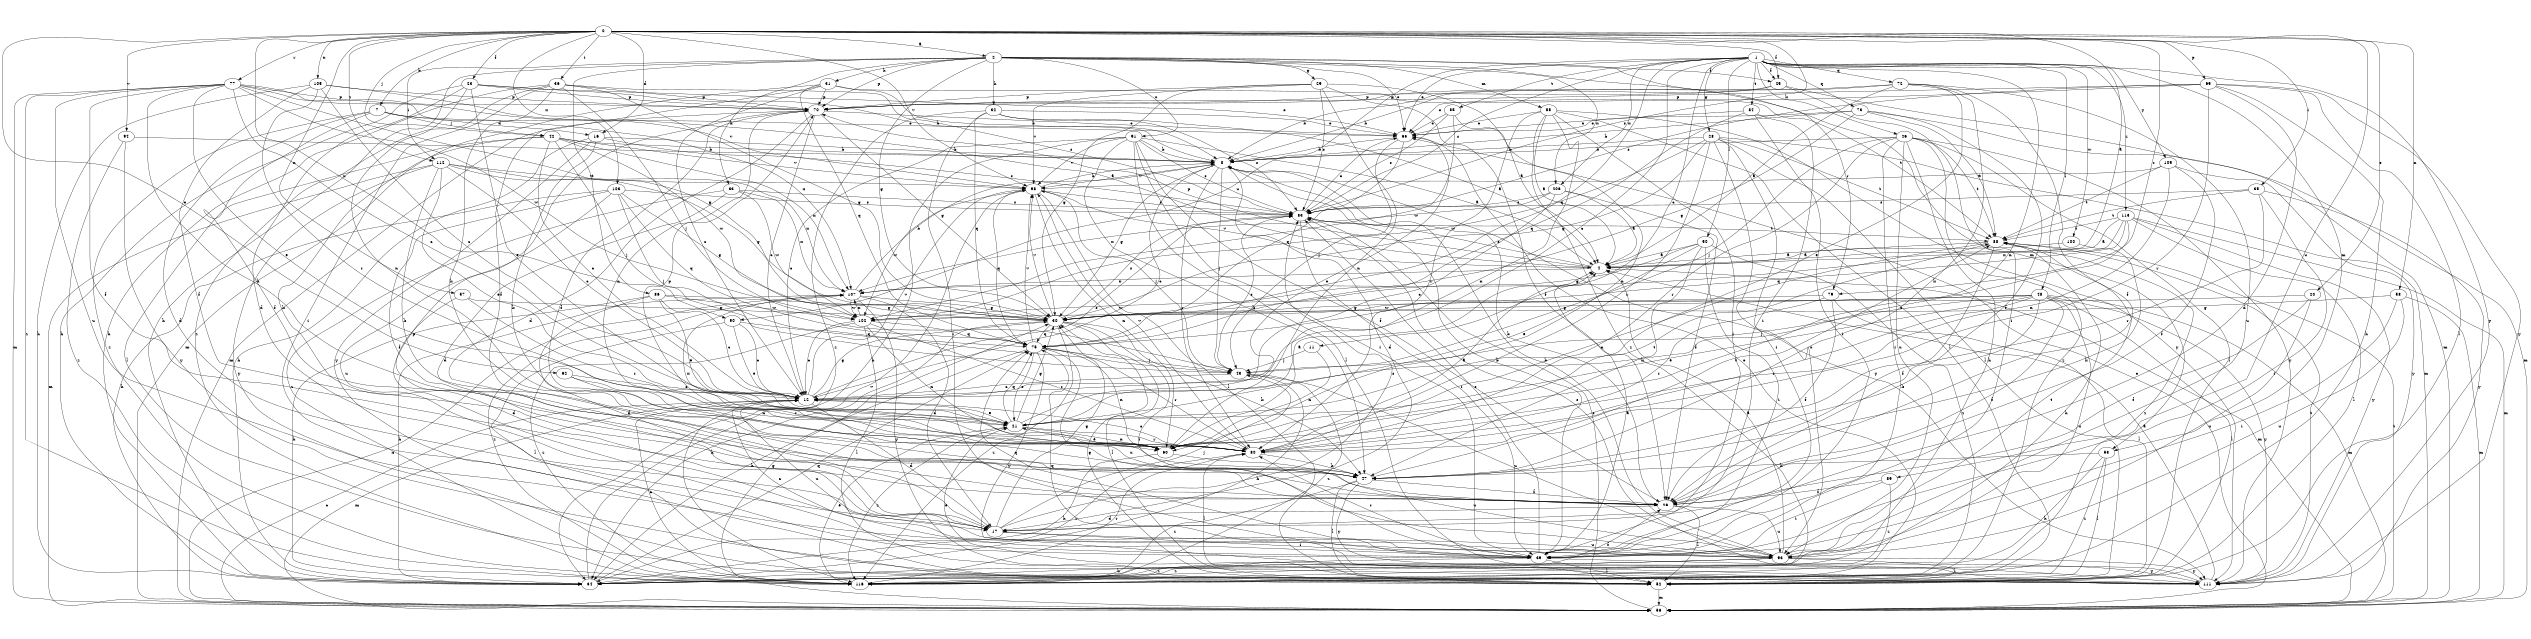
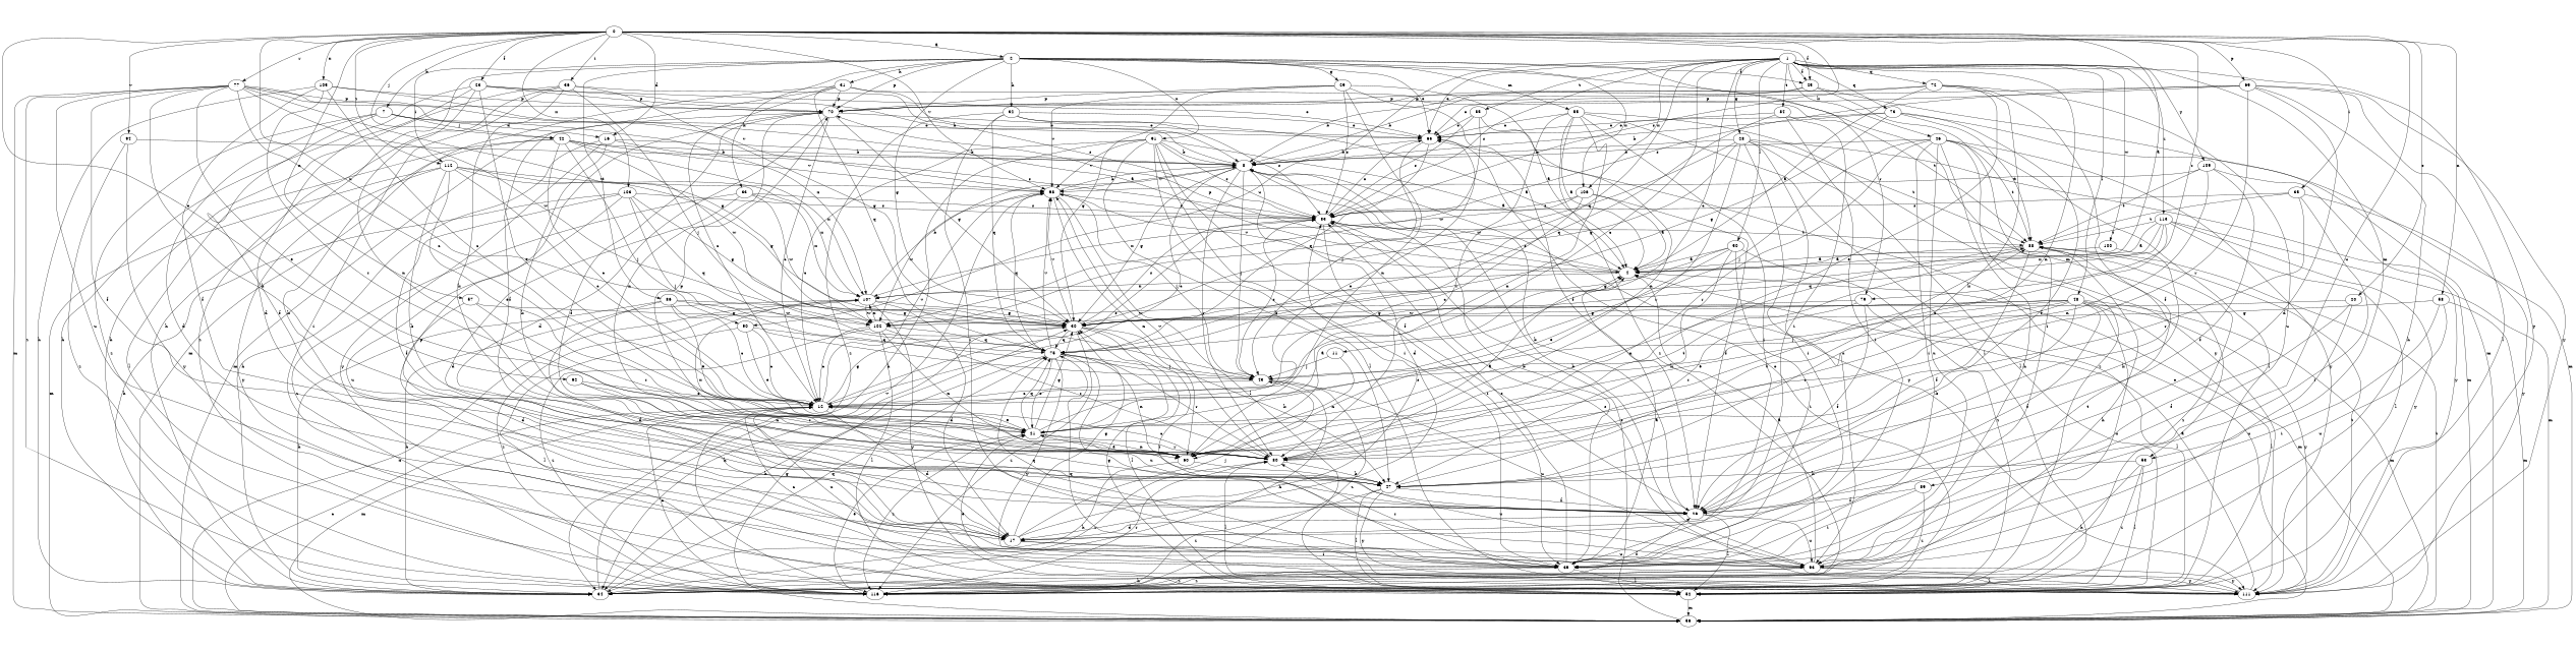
  strict digraph {
    0
    2
    4
    7
    16
    20
    23
    25
    35
    36
    42
    57
    58
    62
    69
    77
    79
    83
    89
    90
    94
    98
    103
    105
    112
    53
    65
-   106 [label=206]
+   106
    29
    30
    31
    32
    33
    34
    55
    70
    86
    91
    56
    107
    17
    26
    116
    111
    8
    47
    93
    102
    60
    21
    39
    80
    88
    43
    12
    52
    75
    1
    11
    28
    46
    48
    50
    72
    73
    84
    85
    100
    109
    113
    0 -> 2 [label=a]
    0 -> 4 [label=a]
    0 -> 7 [label=b]
    0 -> 16 [label=d]
    0 -> 20 [label=e]
    0 -> 23 [label=f]
    0 -> 25 [label=f]
    0 -> 35 [label=i]
    0 -> 36 [label=i]
    0 -> 42 [label=j]
    0 -> 57 [label=n]
    0 -> 58 [label=n]
    0 -> 62 [label=o]
    0 -> 69 [label=p]
    0 -> 77 [label=r]
    0 -> 79 [label=r]
    0 -> 83 [label=s]
    0 -> 89 [label=u]
    0 -> 90 [label=u]
    0 -> 94 [label=v]
    0 -> 98 [label=v]
    0 -> 103 [label=x]
    0 -> 105 [label=x]
    0 -> 112 [label=z]
    2 -> 25 [label=f]
    2 -> 79 [label=r]
    2 -> 112 [label=i]
    2 -> 53 [label=m]
    2 -> 65 [label=o]
    2 -> 106 [label=x]
    2 -> 29 [label=g]
    2 -> 30 [label=g]
    2 -> 31 [label=h]
    2 -> 32 [label=h]
    2 -> 33 [label=h]
    2 -> 34 [label=h]
    2 -> 55 [label=m]
    2 -> 70 [label=p]
    2 -> 86 [label=t]
    2 -> 91 [label=u]
    4 -> 83 [label=s]
    4 -> 98 [label=v]
    4 -> 70 [label=p]
    4 -> 56 [label=m]
    4 -> 107 [label=x]
    7 -> 16 [label=d]
    7 -> 42 [label=j]
    7 -> 65 [label=o]
    7 -> 17 [label=d]
    7 -> 26 [label=f]
    7 -> 116 [label=z]
    16 -> 83 [label=s]
    16 -> 34 [label=h]
    16 -> 111 [label=y]
    16 -> 8 [label=b]
    16 -> 47 [label=k]
    20 -> 26 [label=f]
    20 -> 93 [label=u]
    20 -> 102 [label=w]
    23 -> 65 [label=o]
    23 -> 34 [label=h]
    23 -> 70 [label=p]
    23 -> 17 [label=d]
    23 -> 8 [label=b]
    23 -> 60 [label=n]
    23 -> 21 [label=e]
    25 -> 70 [label=p]
    25 -> 56 [label=m]
    25 -> 8 [label=b]
    25 -> 39 [label=i]
    35 -> 83 [label=s]
    35 -> 111 [label=y]
    35 -> 39 [label=i]
    35 -> 80 [label=r]
    35 -> 88 [label=t]
    36 -> 83 [label=s]
    36 -> 30 [label=g]
    36 -> 34 [label=h]
-   36 -> 70 [label=p]
    36 -> 116 [label=z]
    36 -> 47 [label=k]
    36 -> 39 [label=i]
    36 -> 43 [label=j]
    42 -> 98 [label=v]
    42 -> 107 [label=x]
    42 -> 8 [label=b]
    42 -> 47 [label=k]
    42 -> 102 [label=w]
    42 -> 43 [label=j]
    42 -> 12 [label=c]
    42 -> 52 [label=l]
    57 -> 30 [label=g]
    57 -> 17 [label=d]
    57 -> 80 [label=r]
    58 -> 30 [label=g]
    58 -> 56 [label=m]
    58 -> 93 [label=u]
    58 -> 39 [label=i]
    62 -> 60 [label=n]
    62 -> 80 [label=r]
    62 -> 12 [label=c]
    69 -> 83 [label=s]
    69 -> 65 [label=o]
    69 -> 34 [label=h]
    69 -> 70 [label=p]
    69 -> 17 [label=d]
    69 -> 111 [label=y]
    69 -> 80 [label=r]
    69 -> 52 [label=l]
    77 -> 98 [label=v]
    77 -> 30 [label=g]
    77 -> 70 [label=p]
    77 -> 56 [label=m]
    77 -> 107 [label=x]
    77 -> 26 [label=f]
    77 -> 116 [label=z]
    77 -> 47 [label=k]
    77 -> 93 [label=u]
    77 -> 102 [label=w]
    77 -> 21 [label=e]
    77 -> 12 [label=c]
    79 -> 30 [label=g]
    79 -> 26 [label=f]
    79 -> 80 [label=r]
    79 -> 52 [label=l]
    83 -> 65 [label=o]
    83 -> 39 [label=i]
    83 -> 88 [label=t]
    89 -> 26 [label=f]
    89 -> 116 [label=z]
    89 -> 39 [label=i]
    90 -> 21 [label=e]
    90 -> 12 [label=c]
    90 -> 52 [label=l]
    90 -> 75 [label=q]
    94 -> 116 [label=z]
    94 -> 111 [label=y]
    94 -> 8 [label=b]
    98 -> 83 [label=s]
    98 -> 8 [label=b]
    98 -> 102 [label=w]
    98 -> 60 [label=n]
    98 -> 43 [label=j]
    98 -> 52 [label=l]
    98 -> 75 [label=q]
    103 -> 83 [label=s]
    103 -> 30 [label=g]
    103 -> 34 [label=h]
    103 -> 26 [label=f]
    103 -> 93 [label=u]
    103 -> 43 [label=j]
    103 -> 75 [label=q]
    105 -> 4 [label=a]
    105 -> 34 [label=h]
    105 -> 70 [label=p]
    105 -> 26 [label=f]
    105 -> 80 [label=r]
    105 -> 12 [label=c]
    112 -> 98 [label=v]
    112 -> 30 [label=g]
    112 -> 56 [label=m]
    112 -> 107 [label=x]
    112 -> 111 [label=y]
    112 -> 47 [label=k]
    112 -> 21 [label=e]
    112 -> 12 [label=c]
    53 -> 34 [label=h]
    53 -> 116 [label=z]
    53 -> 47 [label=k]
    53 -> 52 [label=l]
    65 -> 8 [label=b]
    65 -> 43 [label=j]
    65 -> 75 [label=q]
    106 -> 4 [label=a]
    106 -> 83 [label=s]
    106 -> 107 [label=x]
    106 -> 26 [label=f]
    106 -> 12 [label=c]
    29 -> 4 [label=a]
    29 -> 83 [label=s]
    29 -> 98 [label=v]
    29 -> 30 [label=g]
    29 -> 70 [label=p]
    29 -> 26 [label=f]
    29 -> 60 [label=n]
    30 -> 83 [label=s]
    30 -> 98 [label=v]
    30 -> 34 [label=h]
    30 -> 116 [label=z]
    30 -> 47 [label=k]
    30 -> 39 [label=i]
    30 -> 52 [label=l]
    30 -> 75 [label=q]
    31 -> 70 [label=p]
    31 -> 56 [label=m]
    31 -> 26 [label=f]
    31 -> 8 [label=b]
    31 -> 88 [label=t]
    31 -> 12 [label=c]
    31 -> 75 [label=q]
    32 -> 4 [label=a]
    32 -> 83 [label=s]
    32 -> 65 [label=o]
    32 -> 116 [label=z]
    32 -> 39 [label=i]
    32 -> 75 [label=q]
    33 -> 83 [label=s]
    33 -> 107 [label=x]
    33 -> 17 [label=d]
    33 -> 116 [label=z]
    33 -> 102 [label=w]
    34 -> 98 [label=v]
    34 -> 26 [label=f]
    34 -> 80 [label=r]
    34 -> 75 [label=q]
    55 -> 4 [label=a]
    55 -> 65 [label=o]
    55 -> 116 [label=z]
    55 -> 111 [label=y]
    55 -> 60 [label=n]
    55 -> 39 [label=i]
    55 -> 80 [label=r]
    55 -> 52 [label=l]
    70 -> 65 [label=o]
    70 -> 30 [label=g]
    70 -> 56 [label=m]
    70 -> 17 [label=d]
    70 -> 26 [label=f]
    70 -> 60 [label=n]
    70 -> 12 [label=c]
    86 -> 30 [label=g]
    86 -> 34 [label=h]
    86 -> 17 [label=d]
    86 -> 102 [label=w]
    86 -> 21 [label=e]
    86 -> 12 [label=c]
    91 -> 4 [label=a]
    91 -> 83 [label=s]
    91 -> 98 [label=v]
    91 -> 34 [label=h]
    91 -> 26 [label=f]
    91 -> 8 [label=b]
    91 -> 47 [label=k]
    91 -> 39 [label=i]
    91 -> 12 [label=c]
    91 -> 52 [label=l]
    56 -> 83 [label=s]
    56 -> 65 [label=o]
    56 -> 30 [label=g]
    56 -> 107 [label=x]
    56 -> 88 [label=t]
    56 -> 12 [label=c]
    107 -> 30 [label=g]
    107 -> 34 [label=h]
    107 -> 17 [label=d]
    107 -> 116 [label=z]
    107 -> 111 [label=y]
    107 -> 8 [label=b]
    107 -> 102 [label=w]
    17 -> 83 [label=s]
    17 -> 30 [label=g]
    17 -> 93 [label=u]
    17 -> 39 [label=i]
    17 -> 43 [label=j]
    26 -> 17 [label=d]
    26 -> 8 [label=b]
    26 -> 93 [label=u]
    26 -> 52 [label=l]
    116 -> 65 [label=o]
    116 -> 21 [label=e]
    116 -> 80 [label=r]
    116 -> 12 [label=c]
    111 -> 4 [label=a]
    111 -> 83 [label=s]
    111 -> 21 [label=e]
    111 -> 88 [label=t]
    111 -> 75 [label=q]
    8 -> 98 [label=v]
    8 -> 30 [label=g]
    8 -> 17 [label=d]
    8 -> 111 [label=y]
    8 -> 80 [label=r]
    8 -> 43 [label=j]
    8 -> 12 [label=c]
    47 -> 26 [label=f]
    47 -> 116 [label=z]
    47 -> 111 [label=y]
    47 -> 88 [label=t]
    47 -> 52 [label=l]
    93 -> 4 [label=a]
    93 -> 34 [label=h]
    93 -> 116 [label=z]
    93 -> 111 [label=y]
    93 -> 8 [label=b]
    93 -> 88 [label=t]
    93 -> 52 [label=l]
    102 -> 107 [label=x]
    102 -> 116 [label=z]
    102 -> 60 [label=n]
    102 -> 80 [label=r]
    102 -> 12 [label=c]
    102 -> 52 [label=l]
    102 -> 75 [label=q]
    60 -> 34 [label=h]
    60 -> 70 [label=p]
    60 -> 93 [label=u]
    60 -> 21 [label=e]
    60 -> 88 [label=t]
    21 -> 4 [label=a]
    21 -> 65 [label=o]
    21 -> 30 [label=g]
    21 -> 116 [label=z]
    21 -> 60 [label=n]
    21 -> 80 [label=r]
    21 -> 75 [label=q]
    39 -> 4 [label=a]
    39 -> 83 [label=s]
    39 -> 70 [label=p]
    39 -> 116 [label=z]
    39 -> 111 [label=y]
    39 -> 8 [label=b]
    39 -> 80 [label=r]
    39 -> 12 [label=c]
    39 -> 52 [label=l]
    39 -> 75 [label=q]
    80 -> 4 [label=a]
    80 -> 98 [label=v]
    80 -> 107 [label=x]
    80 -> 47 [label=k]
    80 -> 12 [label=c]
    80 -> 52 [label=l]
    88 -> 4 [label=a]
    88 -> 34 [label=h]
    88 -> 26 [label=f]
    88 -> 116 [label=z]
    88 -> 60 [label=n]
    43 -> 83 [label=s]
    43 -> 34 [label=h]
    43 -> 116 [label=z]
    43 -> 93 [label=u]
    43 -> 12 [label=c]
    12 -> 83 [label=s]
    12 -> 98 [label=v]
    12 -> 30 [label=g]
    12 -> 56 [label=m]
    12 -> 17 [label=d]
    12 -> 93 [label=u]
    12 -> 21 [label=e]
    52 -> 30 [label=g]
    52 -> 56 [label=m]
    75 -> 98 [label=v]
    75 -> 34 [label=h]
    75 -> 111 [label=y]
    75 -> 93 [label=u]
    75 -> 60 [label=n]
    75 -> 21 [label=e]
    75 -> 80 [label=r]
    75 -> 43 [label=j]
    1 -> 25 [label=f]
    1 -> 83 [label=s]
    1 -> 90 [label=u]
    1 -> 53 [label=m]
    1 -> 65 [label=o]
    1 -> 106 [label=x]
    1 -> 111 [label=y]
    1 -> 60 [label=n]
    1 -> 12 [label=c]
    1 -> 75 [label=q]
    1 -> 11 [label=c]
    1 -> 28 [label=g]
    1 -> 46 [label=k]
    1 -> 48 [label=l]
    1 -> 50 [label=l]
    1 -> 72 [label=q]
    1 -> 73 [label=q]
    1 -> 84 [label=t]
    1 -> 85 [label=t]
    1 -> 100 [label=w]
    1 -> 109 [label=y]
    1 -> 113 [label=z]
    11 -> 60 [label=n]
    11 -> 43 [label=j]
    28 -> 30 [label=g]
    28 -> 56 [label=m]
    28 -> 8 [label=b]
    28 -> 93 [label=u]
    28 -> 102 [label=w]
    28 -> 39 [label=i]
    28 -> 80 [label=r]
    28 -> 88 [label=t]
    28 -> 52 [label=l]
    46 -> 34 [label=h]
    46 -> 116 [label=z]
    46 -> 111 [label=y]
    46 -> 8 [label=b]
    46 -> 93 [label=u]
    46 -> 39 [label=i]
    46 -> 80 [label=r]
    46 -> 88 [label=t]
    46 -> 43 [label=j]
    46 -> 52 [label=l]
    48 -> 30 [label=g]
    48 -> 56 [label=m]
    48 -> 26 [label=f]
    48 -> 111 [label=y]
    48 -> 47 [label=k]
    48 -> 93 [label=u]
    48 -> 102 [label=w]
    48 -> 21 [label=e]
    48 -> 80 [label=r]
    48 -> 43 [label=j]
    48 -> 52 [label=l]
    50 -> 4 [label=a]
    50 -> 30 [label=g]
    50 -> 116 [label=z]
    50 -> 47 [label=k]
    50 -> 21 [label=e]
    50 -> 39 [label=i]
    72 -> 4 [label=a]
    72 -> 70 [label=p]
    72 -> 26 [label=f]
    72 -> 8 [label=b]
    72 -> 47 [label=k]
    72 -> 93 [label=u]
    72 -> 21 [label=e]
    73 -> 65 [label=o]
    73 -> 30 [label=g]
    73 -> 56 [label=m]
    73 -> 26 [label=f]
    73 -> 8 [label=b]
    73 -> 88 [label=t]
    84 -> 65 [label=o]
    84 -> 17 [label=i]
    84 -> 39 [label=i]
    84 -> 75 [label=q]
    85 -> 83 [label=s]
    85 -> 65 [label=o]
    85 -> 102 [label=w]
    85 -> 60 [label=n]
    100 -> 4 [label=a]
    100 -> 47 [label=k]
    109 -> 98 [label=v]
    109 -> 26 [label=f]
    109 -> 111 [label=y]
    109 -> 60 [label=n]
    109 -> 88 [label=t]
    113 -> 4 [label=a]
    113 -> 56 [label=m]
    113 -> 107 [label=x]
    113 -> 111 [label=y]
    113 -> 88 [label=t]
    113 -> 12 [label=c]
    113 -> 52 [label=l]
    113 -> 75 [label=q]
  }
